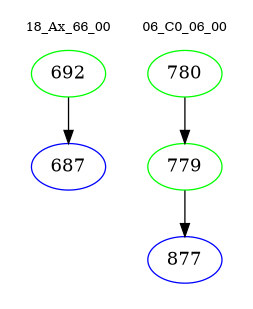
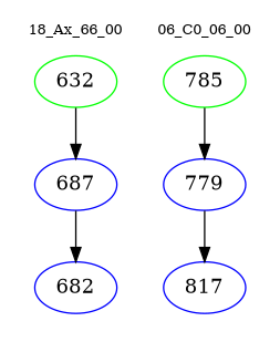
  digraph {
    node [color=blue]
    edge [color=black]
-   n1 [color=green label=692]
+   n1 [color=green label=632]
    n2 [label=687]
-   n4 [color=green label=780]
-   n5 [color=green label=779]
-   n6 [label=877]
+   n3 [label=682]
+   n4 [color=green label=785]
+   n5 [label=779]
+   n6 [label=817]
    subgraph cluster_1 {
      color=white
      fontsize=10
      label="18_Ax_66_00"
      n1
      n2
+     n3
    }
    subgraph cluster_2 {
      color=white
      fontsize=10
      label="06_C0_06_00"
      n4
      n5
      n6
    }
    n1 -> n2
+   n2 -> n3
    n4 -> n5
    n5 -> n6
  }
